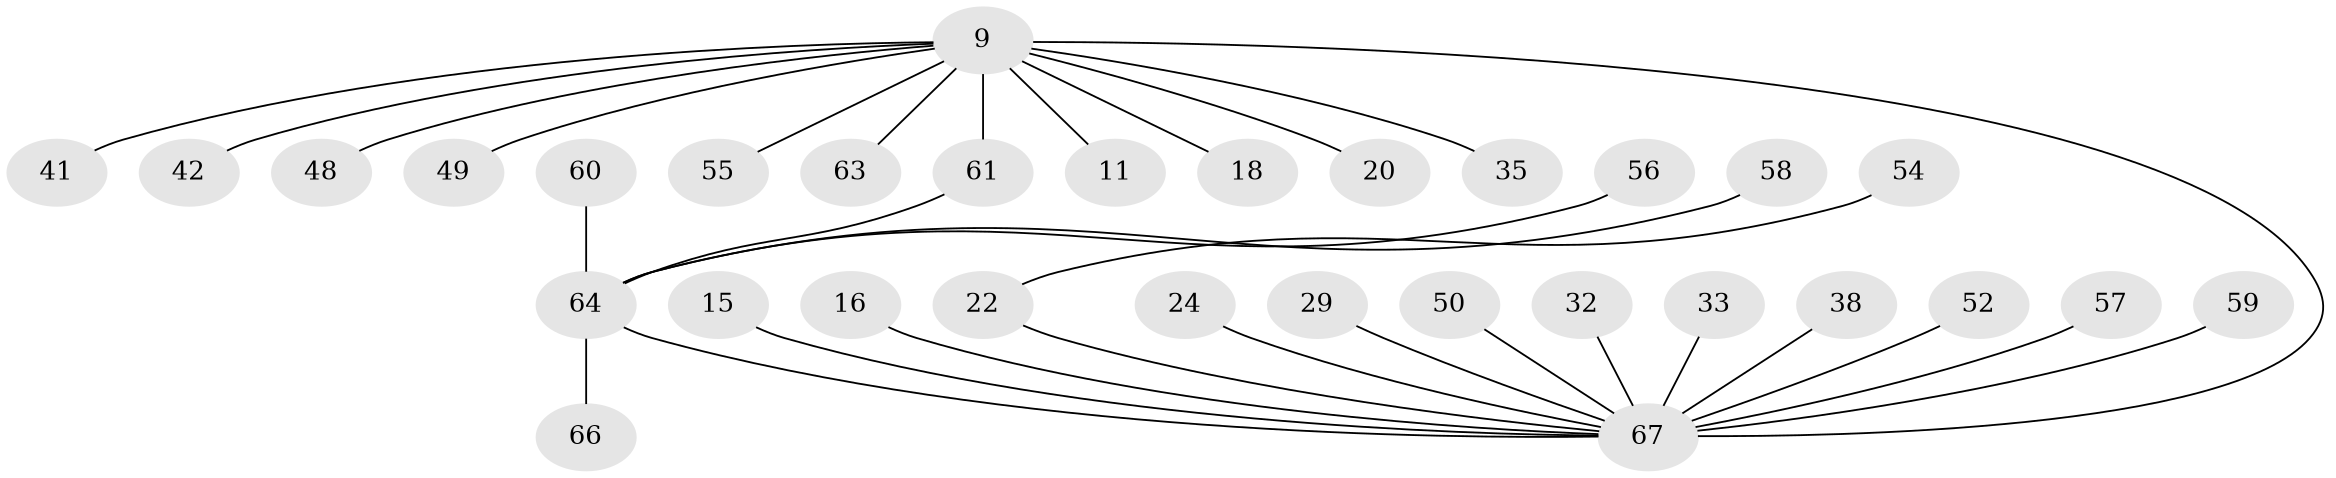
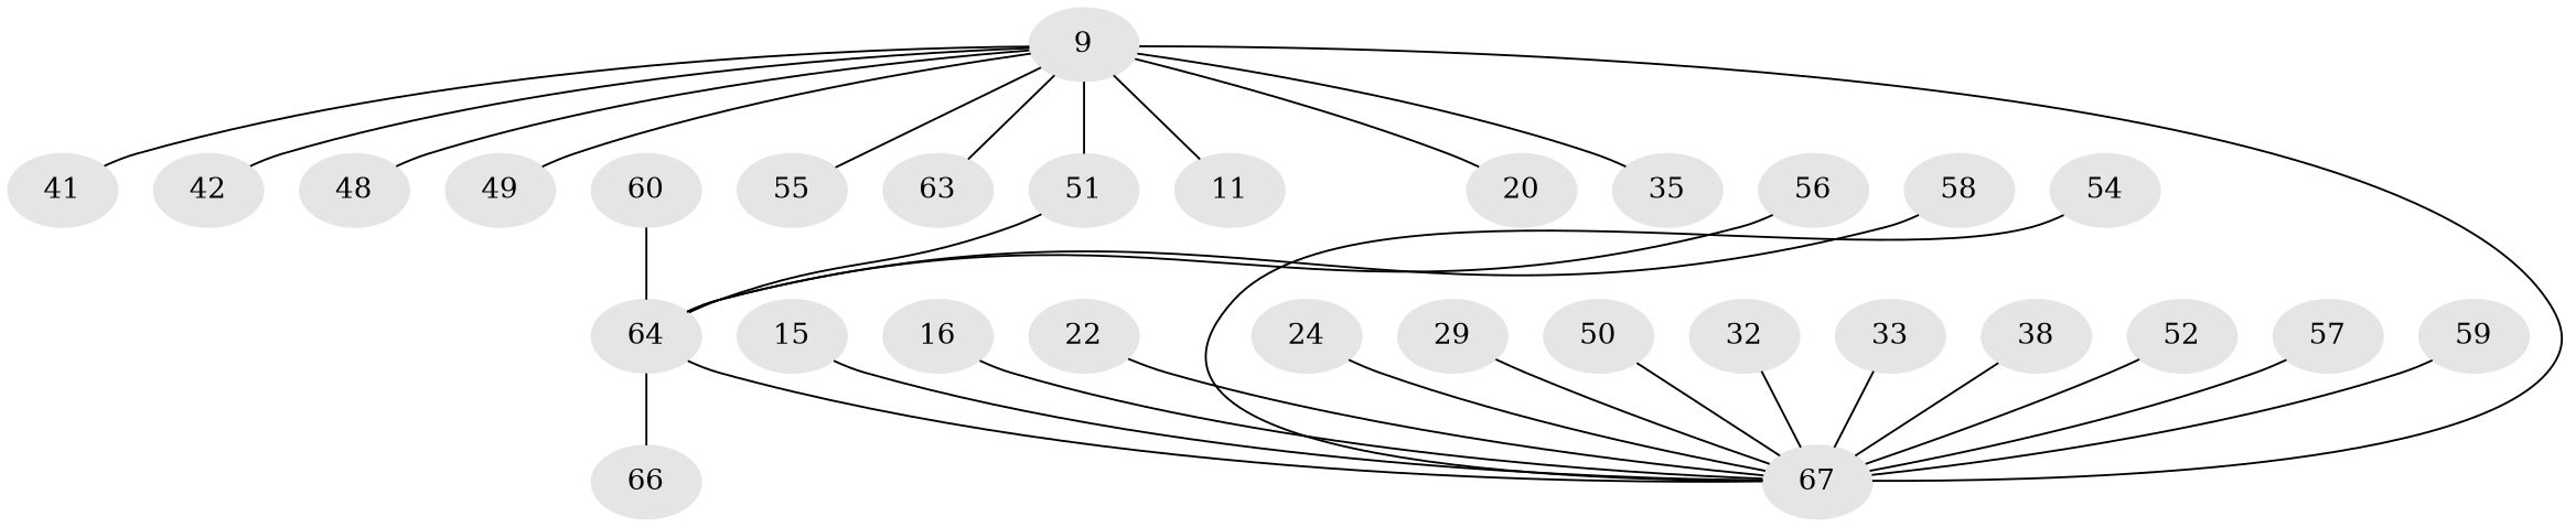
  graph {
    node [color=gray90 style=filled]
    9 [super="+5"]
    11
-   18
    20
    35 [super="+21"]
    41 [super="+37"]
    42
    48
    49
-   51 [super="+45" label=61]
+   51 [super="+45"]
    55 [super="+36"]
    63 [super="+53"]
    67 [super="+65+10"]
    64 [super="+12+26+40+50+61"]
    15
    16
    22
    24
    29
    n20 [label=50 super="+27"]
    32
    33
    38
    66
    52
    54
    56 [super="+13"]
    57
    58
    59
    60
    9 -- 11
-   9 -- 18
    9 -- 20
    9 -- 35
    9 -- 41 [weight=2]
    9 -- 42
    9 -- 48
    9 -- 49
    9 -- 51 [weight=4]
    9 -- 55
    9 -- 63
    9 -- 67 [weight=5]
    51 -- 64
    64 -- 67 [weight=2]
    64 -- 66
    15 -- 67
    16 -- 67
    22 -- 67
    24 -- 67
    29 -- 67
    n20 -- 67
    32 -- 67
    33 -- 67
    38 -- 67
    52 -- 67
-   54 -- 22
+   54 -- 67
    56 -- 64
    57 -- 67
    58 -- 64
    59 -- 67
    60 -- 64
  }
